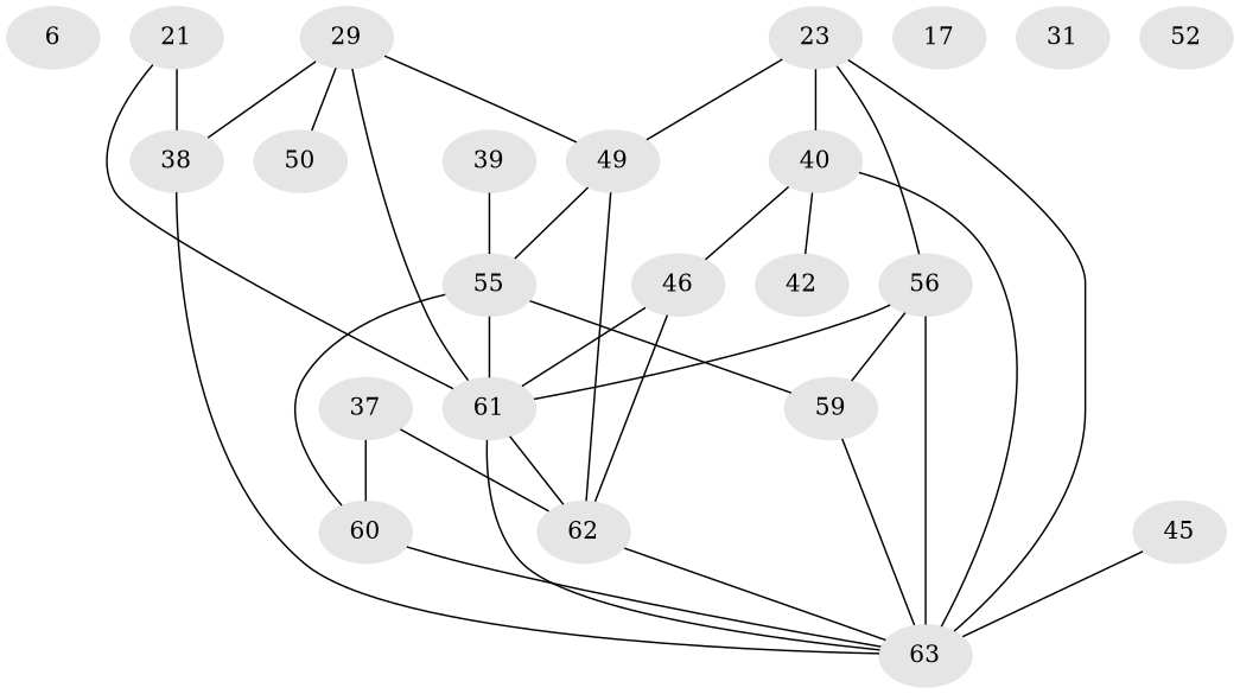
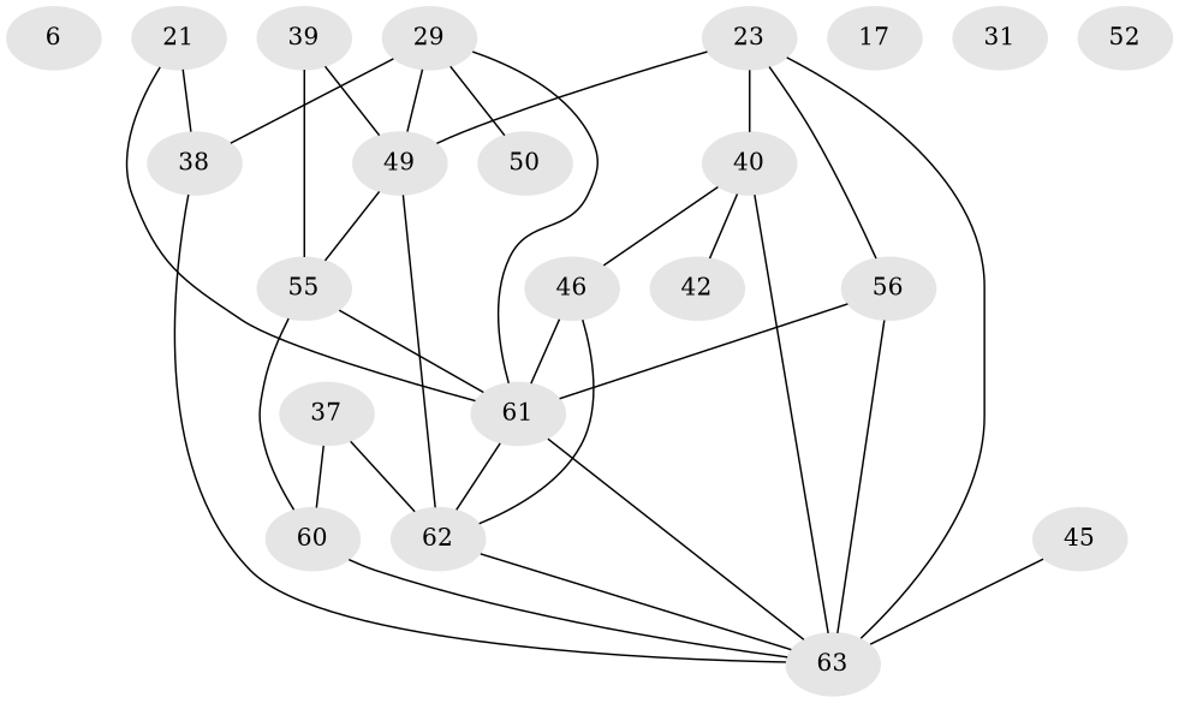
  graph {
    node [color=gray90 style=filled]
    6
    37 [super="+7"]
    60
    62 [super="+28+57"]
    61 [super="+13+18"]
    63 [super="+30+24+44+47+54+58"]
    17
    38 [super="+3+36"]
    21
    23 [super="+14+22"]
    40 [super="+10"]
    49 [super="+9+43+33"]
    56 [super="+27+32"]
    42
    46 [super="+15"]
    45
    55 [super="+48"]
-   59 [super="+26+41"]
    29
    50
    31
    39
    52
    37 -- 60
    37 -- 62 [weight=2]
    60 -- 63 [weight=2]
    62 -- 63
    61 -- 62
    61 -- 63 [weight=2]
    38 -- 63
    21 -- 61
    21 -- 38 [weight=2]
    23 -- 63
    23 -- 40 [weight=3]
    23 -- 49 [weight=3]
    23 -- 56 [weight=2]
    40 -- 63 [weight=2]
    40 -- 42
    40 -- 46
    49 -- 62 [weight=2]
    49 -- 55
    56 -- 61
    56 -- 63 [weight=6]
-   56 -- 59
    46 -- 62
    46 -- 61 [weight=2]
    45 -- 63
    55 -- 60 [weight=2]
    55 -- 61 [weight=2]
-   55 -- 59 [weight=2]
-   59 -- 63 [weight=2]
    29 -- 61
    29 -- 38 [weight=2]
    29 -- 49 [weight=2]
    29 -- 50
+   39 -- 49
    39 -- 55
  }
